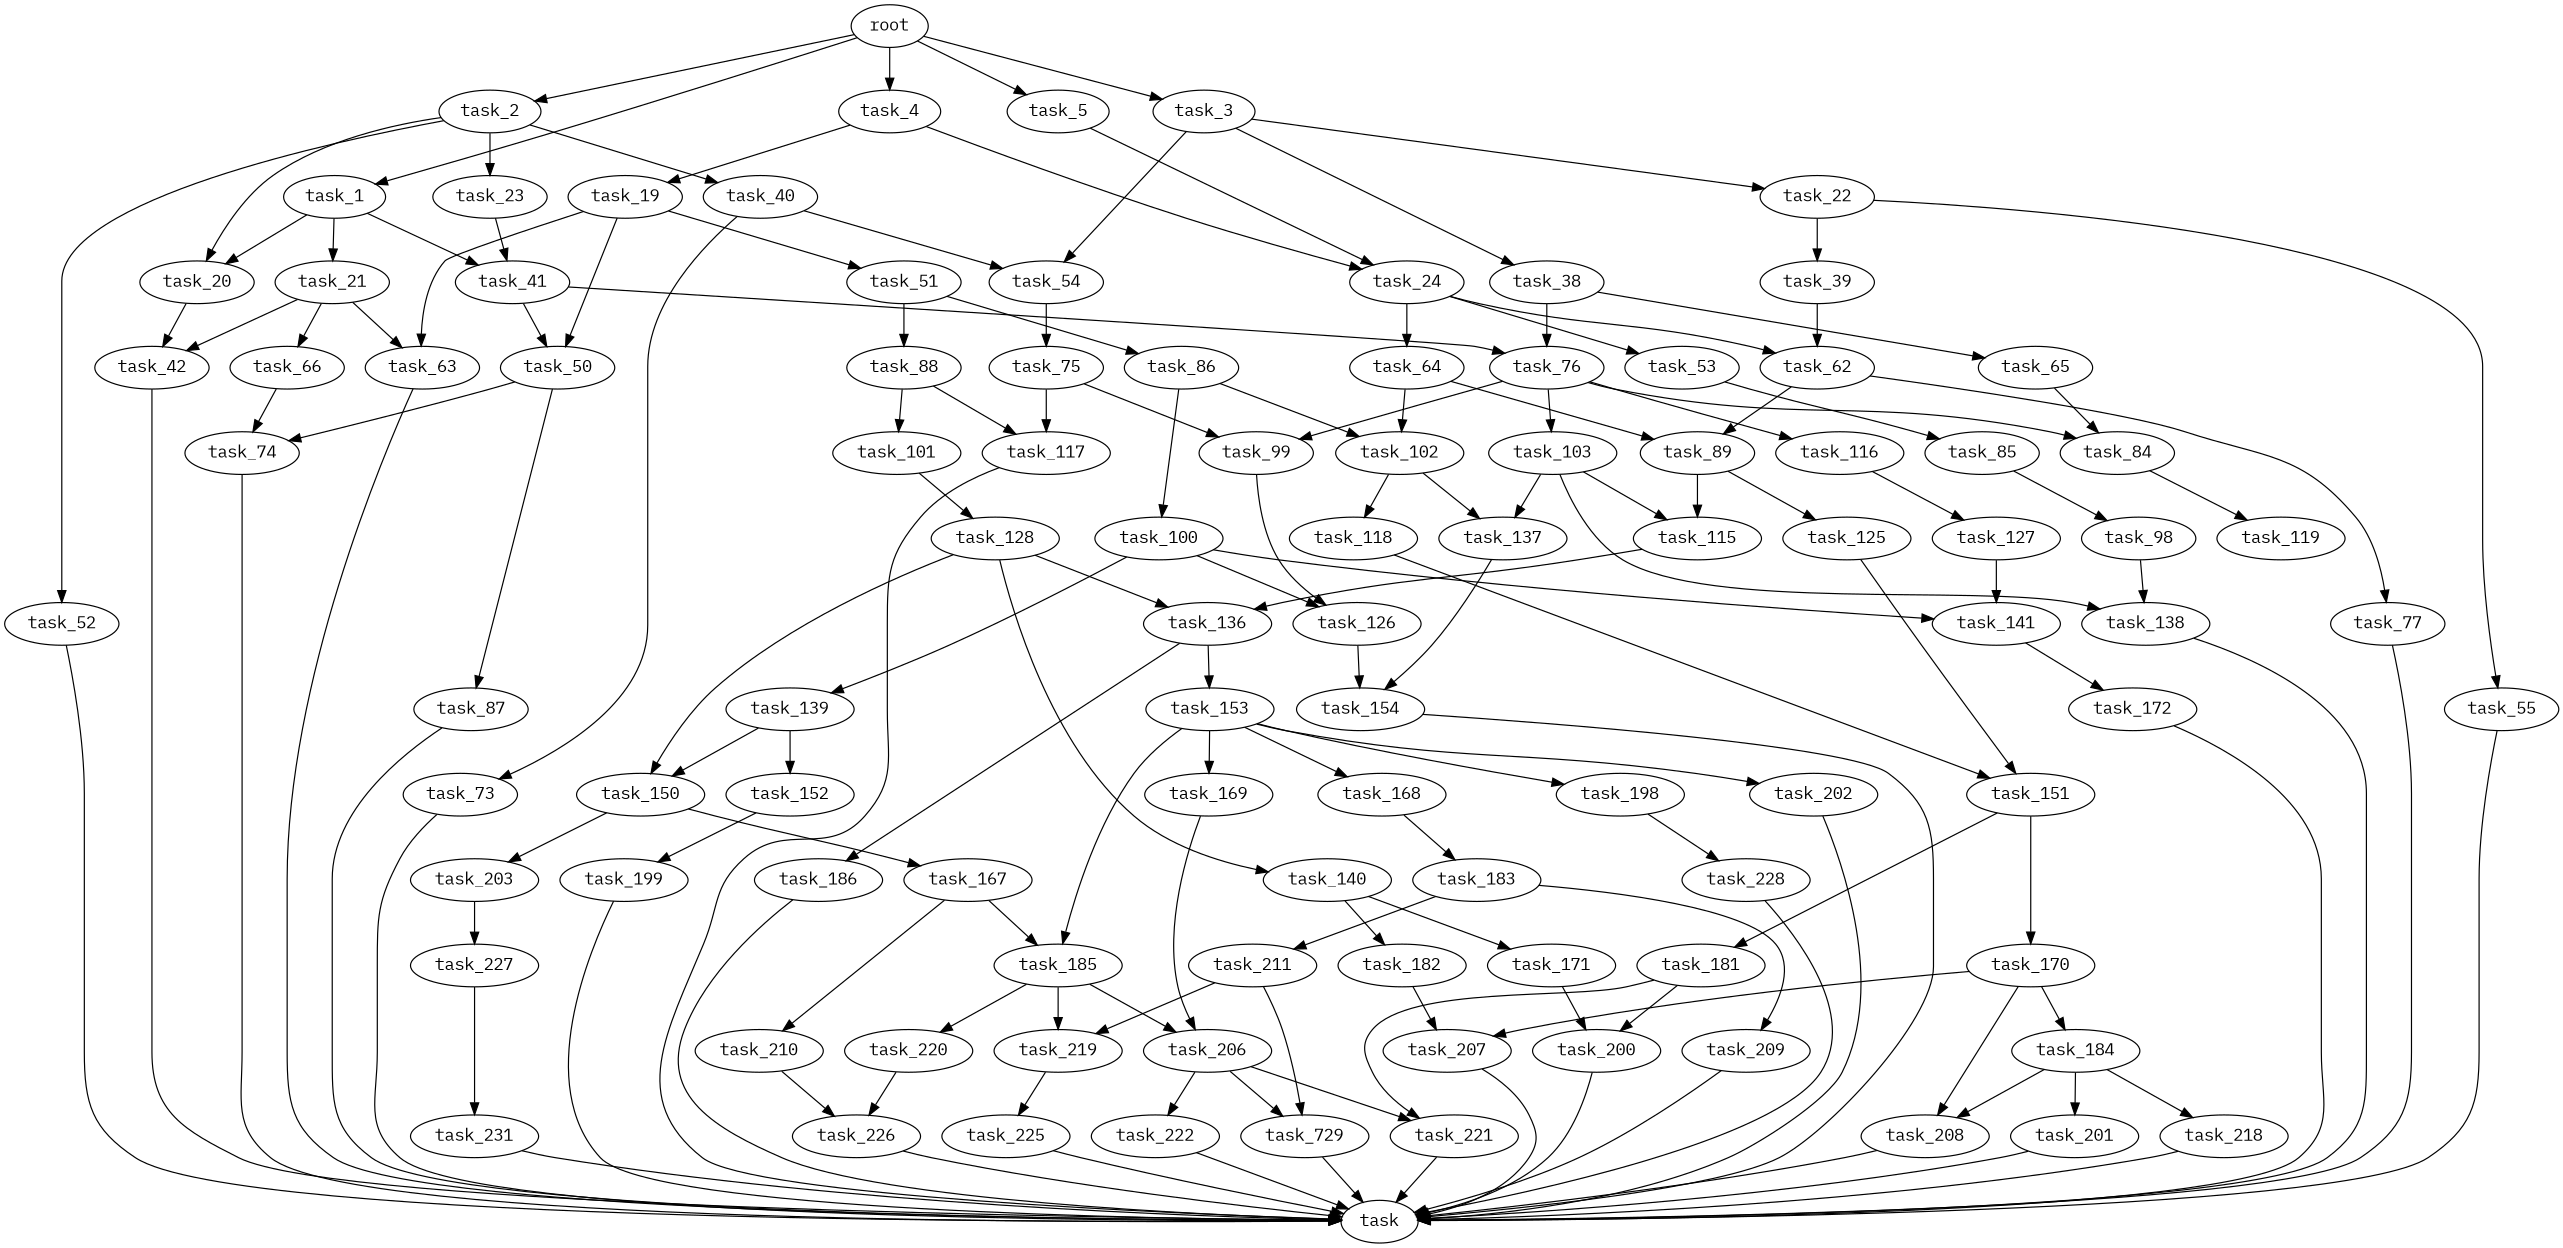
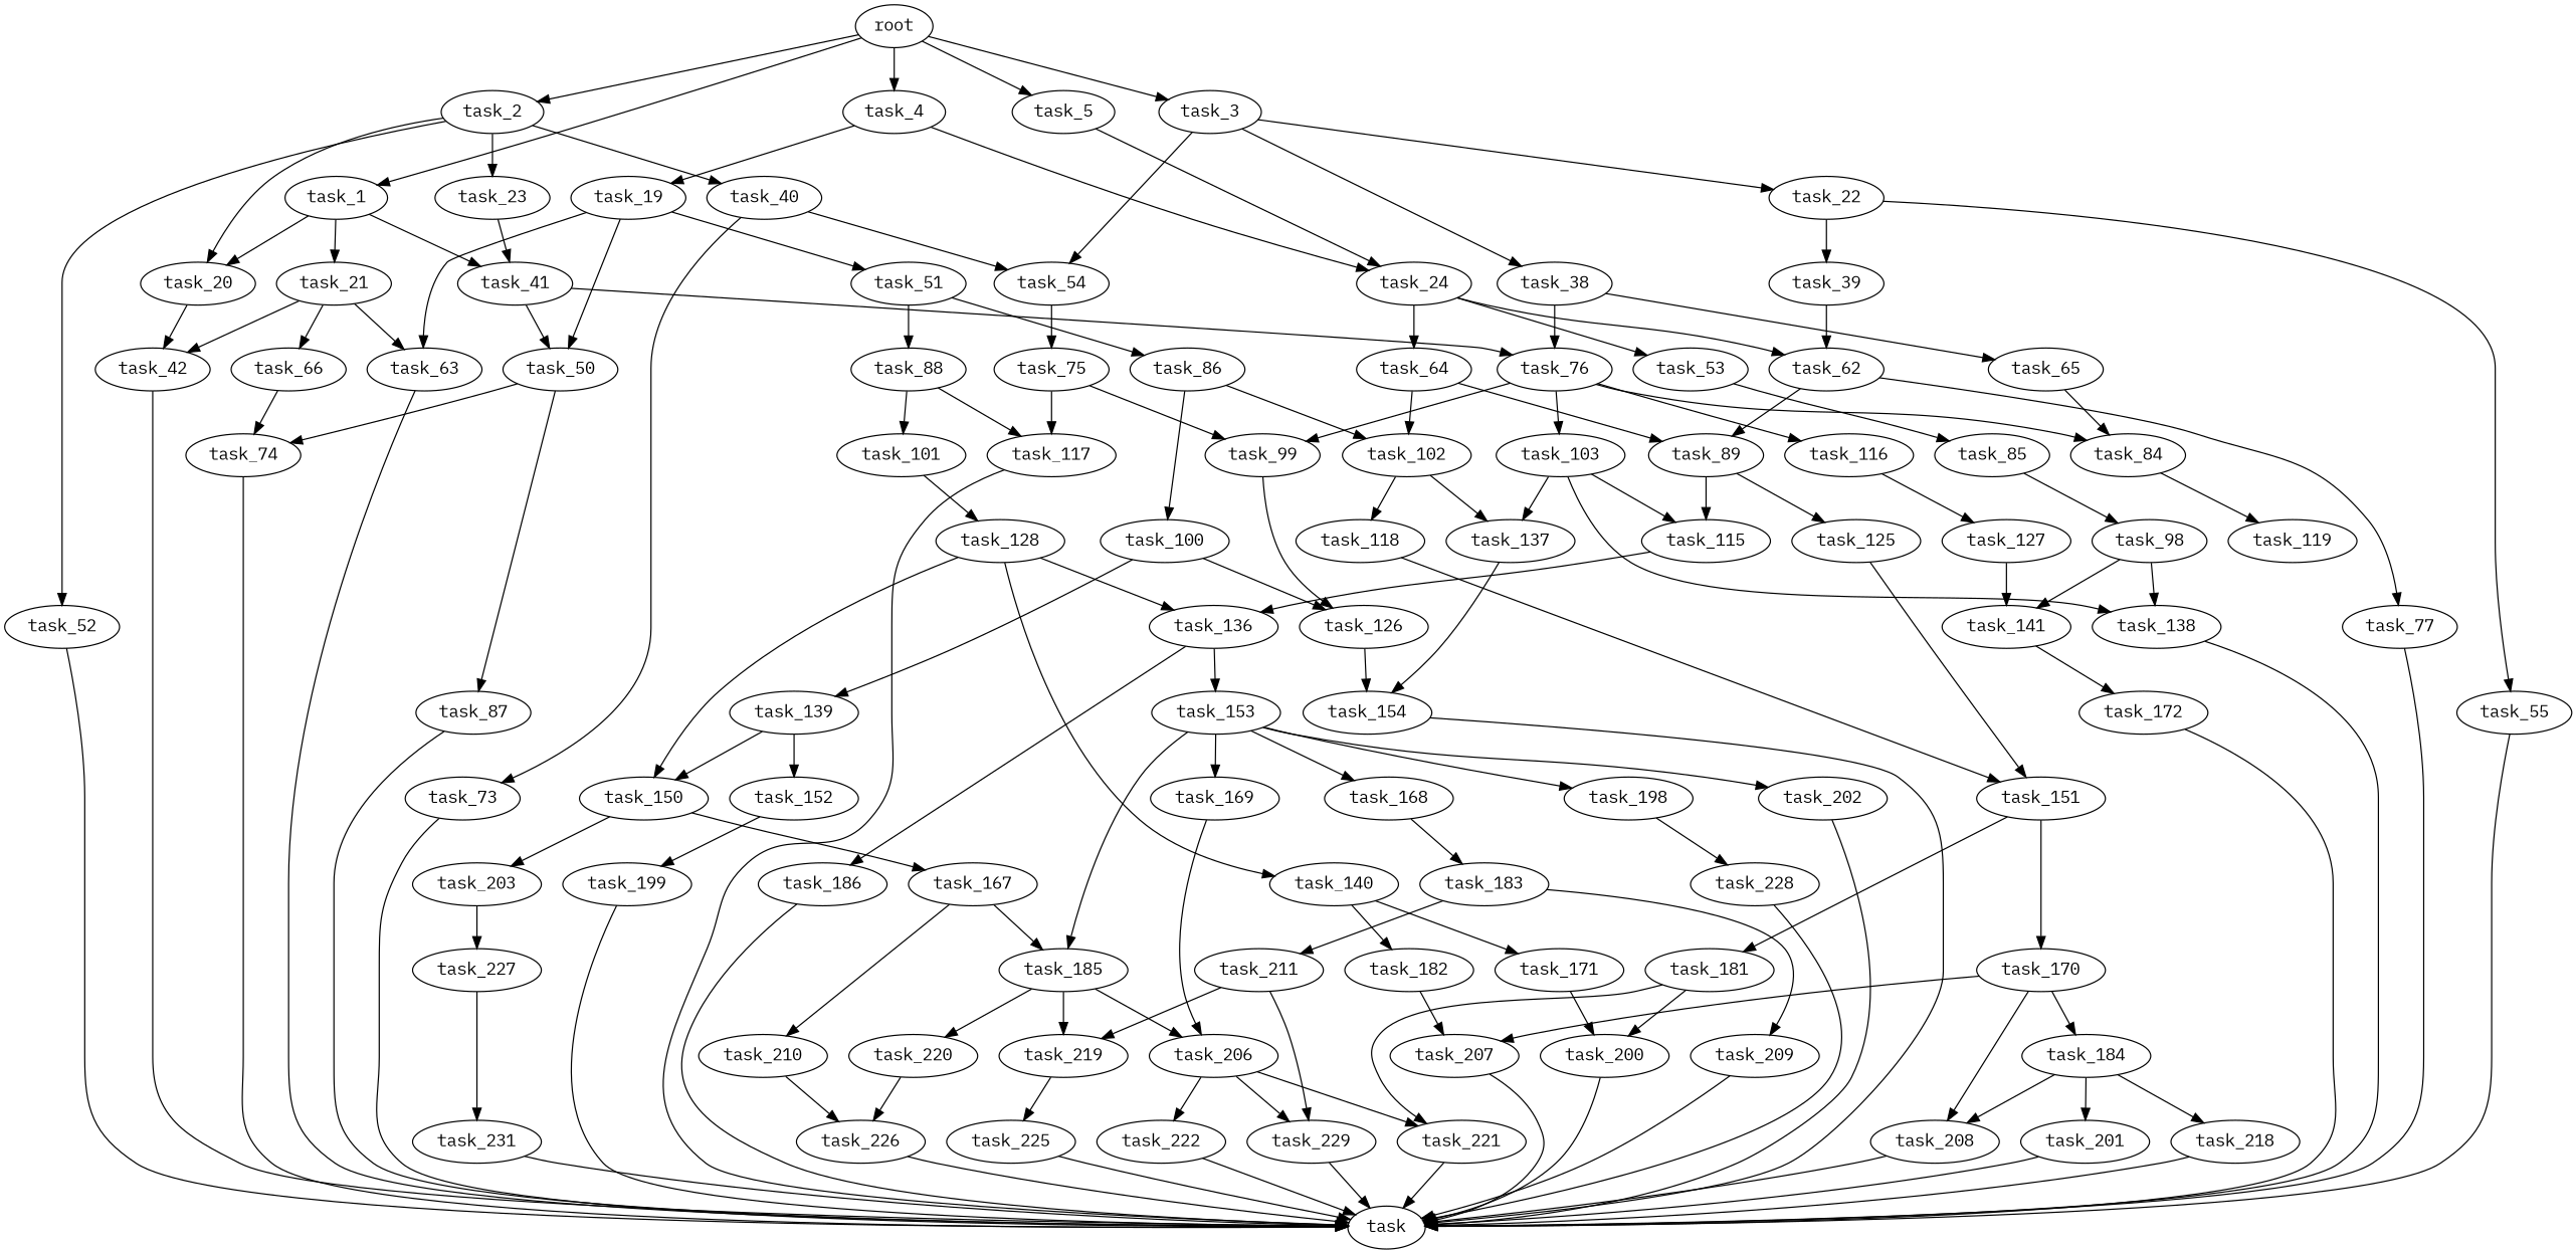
  digraph {
    fontname="IBM Plex Mono"
    node [fontname="IBM Plex Mono"]
    edge [fontname="IBM Plex Mono"]
    root
    task_1
    task_2
    task_3
    task_4
    task_5
    task_20
    task_21
    task_41
    task_23
    task_40
    task_52
    task_22
    task_38
    task_54
    task_19
    task_24
    task_42
    task_63
    task_66
    task_50
    task_76
    task_73
    n24 [label=task]
    task_39
    task_55
    task_65
    task_75
    task_51
    task_53
    task_62
    task_64
    task_74
    task_87
    task_84
    task_99
    task_103
    task_116
    task_117
    task_86
    task_88
    task_85
    task_77
    task_89
    task_102
    task_100
    task_101
    task_98
    task_115
    task_125
    task_118
    task_137
    task_119
    task_126
    task_138
    task_127
    task_139
    task_128
    task_141
    task_136
    task_151
    task_154
    task_172
    task_152
    task_150
    task_140
    task_153
    task_186
    task_170
    task_181
    task_199
    task_167
    task_203
    task_171
    task_182
    task_202
    task_168
    task_169
    task_185
    task_198
    task_207
    task_184
    task_208
    task_200
    task_221
    task_210
    task_227
    task_183
    task_206
    task_209
    task_211
    task_219
    task_220
    task_228
    task_226
    task_231
    task_201
    task_218
    task_222
-   task_229 [label=task_729]
+   task_229
    task_225
    root -> task_1
    root -> task_2
    root -> task_3
    root -> task_4
    root -> task_5
    task_1 -> task_20
    task_1 -> task_21
    task_1 -> task_41
    task_2 -> task_20
    task_2 -> task_23
    task_2 -> task_40
    task_2 -> task_52
    task_3 -> task_22
    task_3 -> task_38
    task_3 -> task_54
    task_4 -> task_19
    task_4 -> task_24
    task_5 -> task_24
    task_20 -> task_42
    task_21 -> task_42
    task_21 -> task_63
    task_21 -> task_66
    task_41 -> task_50
    task_41 -> task_76
    task_23 -> task_41
    task_40 -> task_54
    task_40 -> task_73
    task_52 -> n24
    task_22 -> task_39
    task_22 -> task_55
    task_38 -> task_76
    task_38 -> task_65
    task_54 -> task_75
    task_19 -> task_63
    task_19 -> task_50
    task_19 -> task_51
    task_24 -> task_53
    task_24 -> task_62
    task_24 -> task_64
    task_42 -> n24
    task_63 -> n24
    task_66 -> task_74
    task_50 -> task_74
    task_50 -> task_87
    task_76 -> task_84
    task_76 -> task_99
    task_76 -> task_103
    task_76 -> task_116
    task_73 -> n24
    task_39 -> task_62
    task_55 -> n24
    task_65 -> task_84
    task_75 -> task_99
    task_75 -> task_117
    task_51 -> task_86
    task_51 -> task_88
    task_53 -> task_85
    task_62 -> task_77
    task_62 -> task_89
    task_64 -> task_89
    task_64 -> task_102
    task_74 -> n24
    task_87 -> n24
    task_84 -> task_119
    task_99 -> task_126
    task_103 -> task_115
    task_103 -> task_137
    task_103 -> task_138
    task_116 -> task_127
    task_117 -> n24
    task_86 -> task_102
    task_86 -> task_100
    task_88 -> task_117
    task_88 -> task_101
    task_85 -> task_98
    task_77 -> n24
    task_89 -> task_115
    task_89 -> task_125
    task_102 -> task_118
    task_102 -> task_137
    task_100 -> task_126
    task_100 -> task_139
    task_101 -> task_128
    task_98 -> task_138
-   task_100 -> task_141
+   task_98 -> task_141
    task_115 -> task_136
    task_125 -> task_151
    task_118 -> task_151
    task_137 -> task_154
    task_126 -> task_154
    task_138 -> n24
    task_127 -> task_141
    task_139 -> task_152
    task_139 -> task_150
    task_128 -> task_136
    task_128 -> task_150
    task_128 -> task_140
    task_141 -> task_172
    task_136 -> task_153
    task_136 -> task_186
    task_151 -> task_170
    task_151 -> task_181
    task_154 -> n24
    task_172 -> n24
    task_152 -> task_199
    task_150 -> task_167
    task_150 -> task_203
    task_140 -> task_171
    task_140 -> task_182
    task_153 -> task_202
    task_153 -> task_168
    task_153 -> task_169
    task_153 -> task_185
    task_153 -> task_198
    task_186 -> n24
    task_170 -> task_207
    task_170 -> task_184
    task_170 -> task_208
    task_181 -> task_200
    task_181 -> task_221
    task_199 -> n24
    task_167 -> task_185
    task_167 -> task_210
    task_203 -> task_227
    task_171 -> task_200
    task_182 -> task_207
    task_202 -> n24
    task_168 -> task_183
    task_169 -> task_206
    task_185 -> task_206
    task_185 -> task_219
    task_185 -> task_220
    task_198 -> task_228
    task_207 -> n24
    task_184 -> task_208
    task_184 -> task_201
    task_184 -> task_218
    task_208 -> n24
    task_200 -> n24
    task_221 -> n24
    task_210 -> task_226
    task_227 -> task_231
    task_183 -> task_209
    task_183 -> task_211
    task_206 -> task_221
    task_206 -> task_222
    task_206 -> task_229
    task_209 -> n24
    task_211 -> task_219
    task_211 -> task_229
    task_219 -> task_225
    task_220 -> task_226
    task_228 -> n24
    task_226 -> n24
    task_231 -> n24
    task_201 -> n24
    task_218 -> n24
    task_222 -> n24
    task_229 -> n24
    task_225 -> n24
  }
